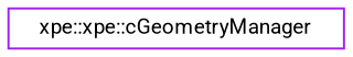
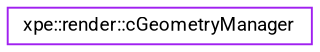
  digraph {
    rankdir=TB
    fontname=Roboto
-   n1 [color=purple fillcolor=white fontname=Roboto fontsize=10 height=0.2 label="xpe::xpe::cGeometryManager" shape=box style=filled width=0.4]
+   n1 [color=purple fillcolor=white fontname=Roboto fontsize=10 height=0.2 label="xpe::render::cGeometryManager" shape=box style=filled width=0.4]
  }
